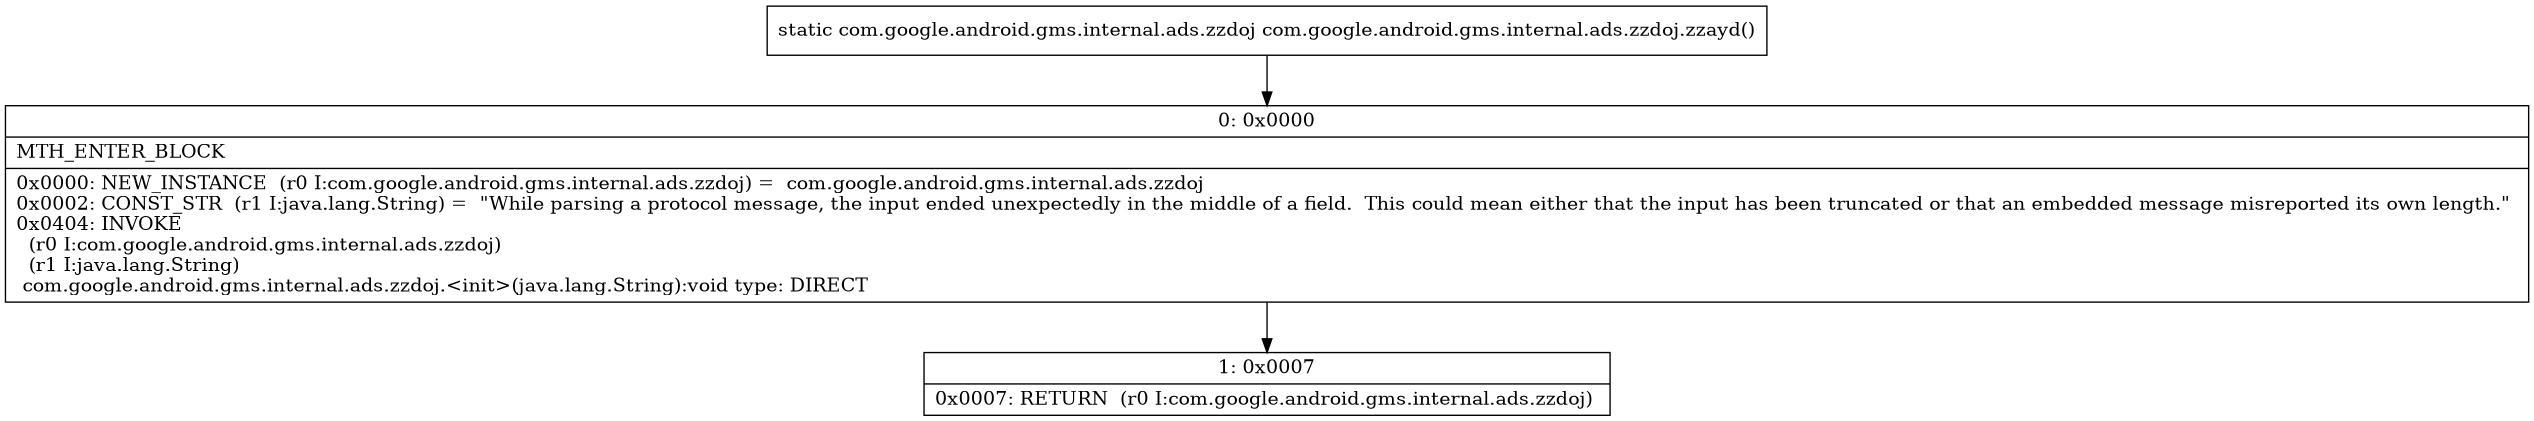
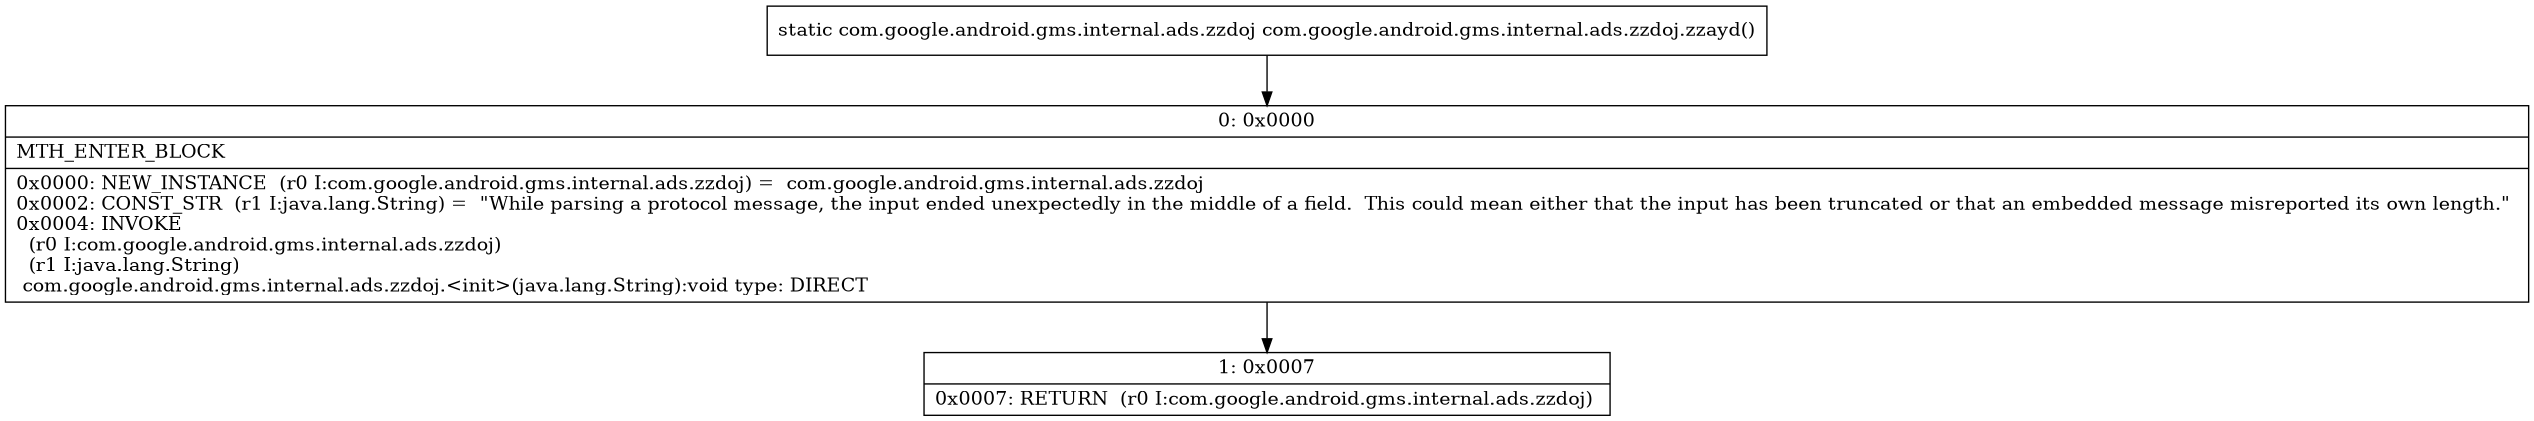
  digraph {
    node [shape=record]
-   n1 [label="{0\:\ 0x0000|MTH_ENTER_BLOCK\l|0x0000: NEW_INSTANCE  (r0 I:com.google.android.gms.internal.ads.zzdoj) =  com.google.android.gms.internal.ads.zzdoj \l0x0002: CONST_STR  (r1 I:java.lang.String) =  \"While parsing a protocol message, the input ended unexpectedly in the middle of a field.  This could mean either that the input has been truncated or that an embedded message misreported its own length.\" \l0x0404: INVOKE  \l  (r0 I:com.google.android.gms.internal.ads.zzdoj)\l  (r1 I:java.lang.String)\l com.google.android.gms.internal.ads.zzdoj.\<init\>(java.lang.String):void type: DIRECT \l}"]
+   n1 [label="{0\:\ 0x0000|MTH_ENTER_BLOCK\l|0x0000: NEW_INSTANCE  (r0 I:com.google.android.gms.internal.ads.zzdoj) =  com.google.android.gms.internal.ads.zzdoj \l0x0002: CONST_STR  (r1 I:java.lang.String) =  \"While parsing a protocol message, the input ended unexpectedly in the middle of a field.  This could mean either that the input has been truncated or that an embedded message misreported its own length.\" \l0x0004: INVOKE  \l  (r0 I:com.google.android.gms.internal.ads.zzdoj)\l  (r1 I:java.lang.String)\l com.google.android.gms.internal.ads.zzdoj.\<init\>(java.lang.String):void type: DIRECT \l}"]
    n2 [label="{1\:\ 0x0007|0x0007: RETURN  (r0 I:com.google.android.gms.internal.ads.zzdoj) \l}"]
    n3 [label="{static com.google.android.gms.internal.ads.zzdoj com.google.android.gms.internal.ads.zzdoj.zzayd() }"]
    n1 -> n2
    n3 -> n1
  }
